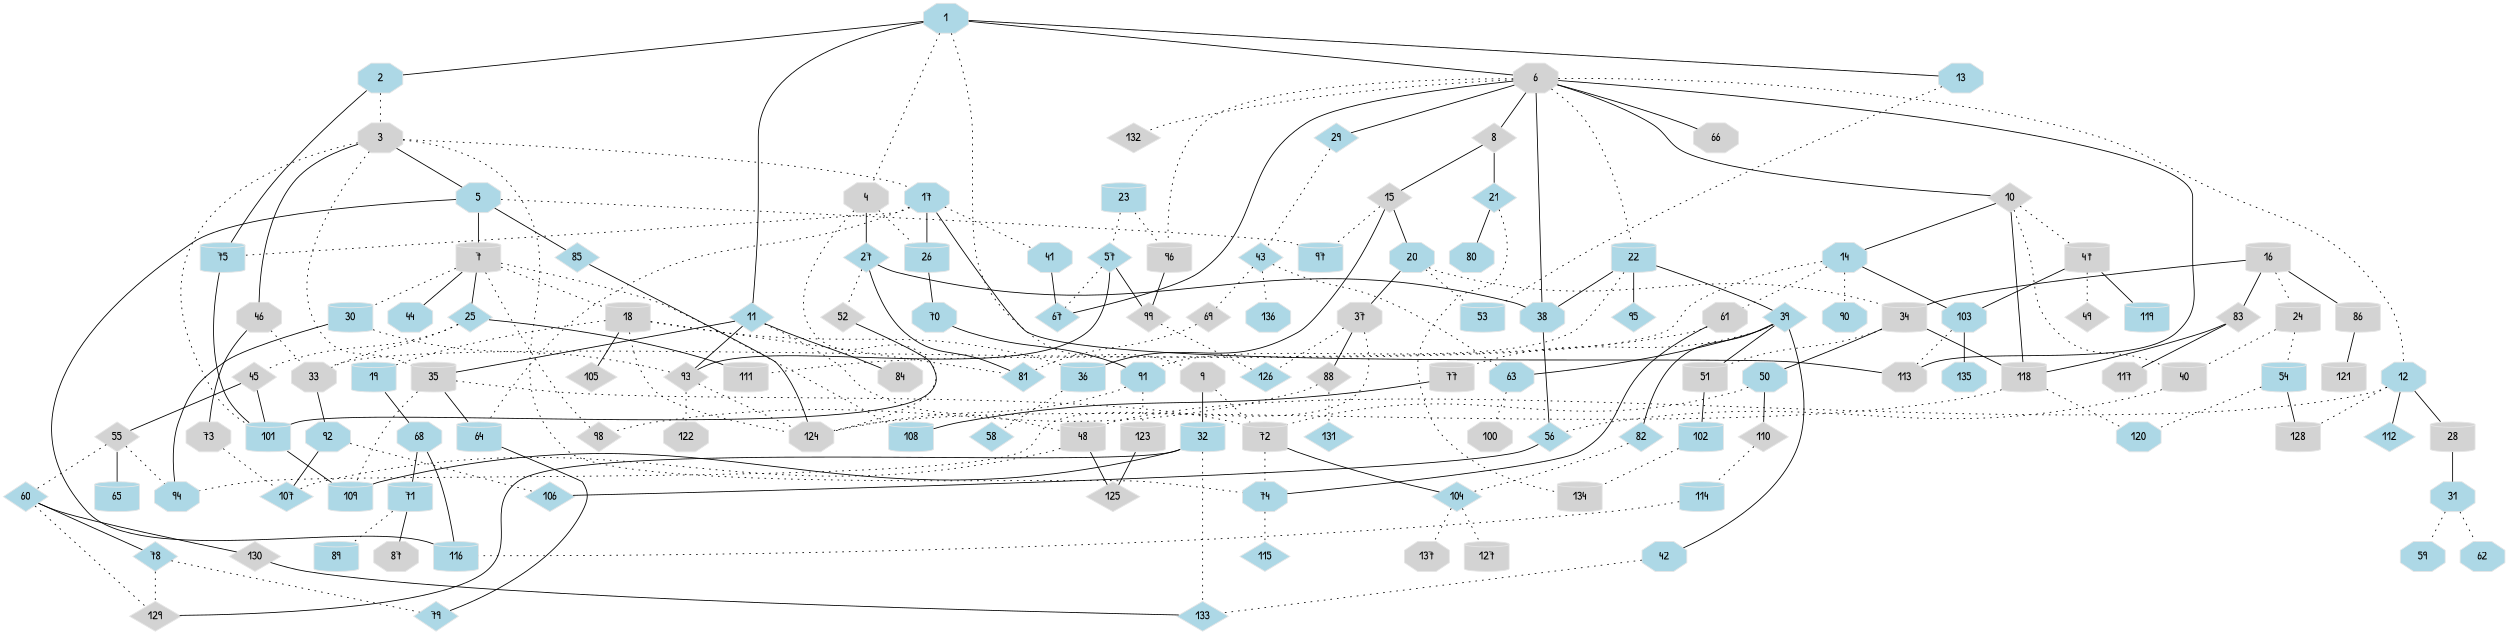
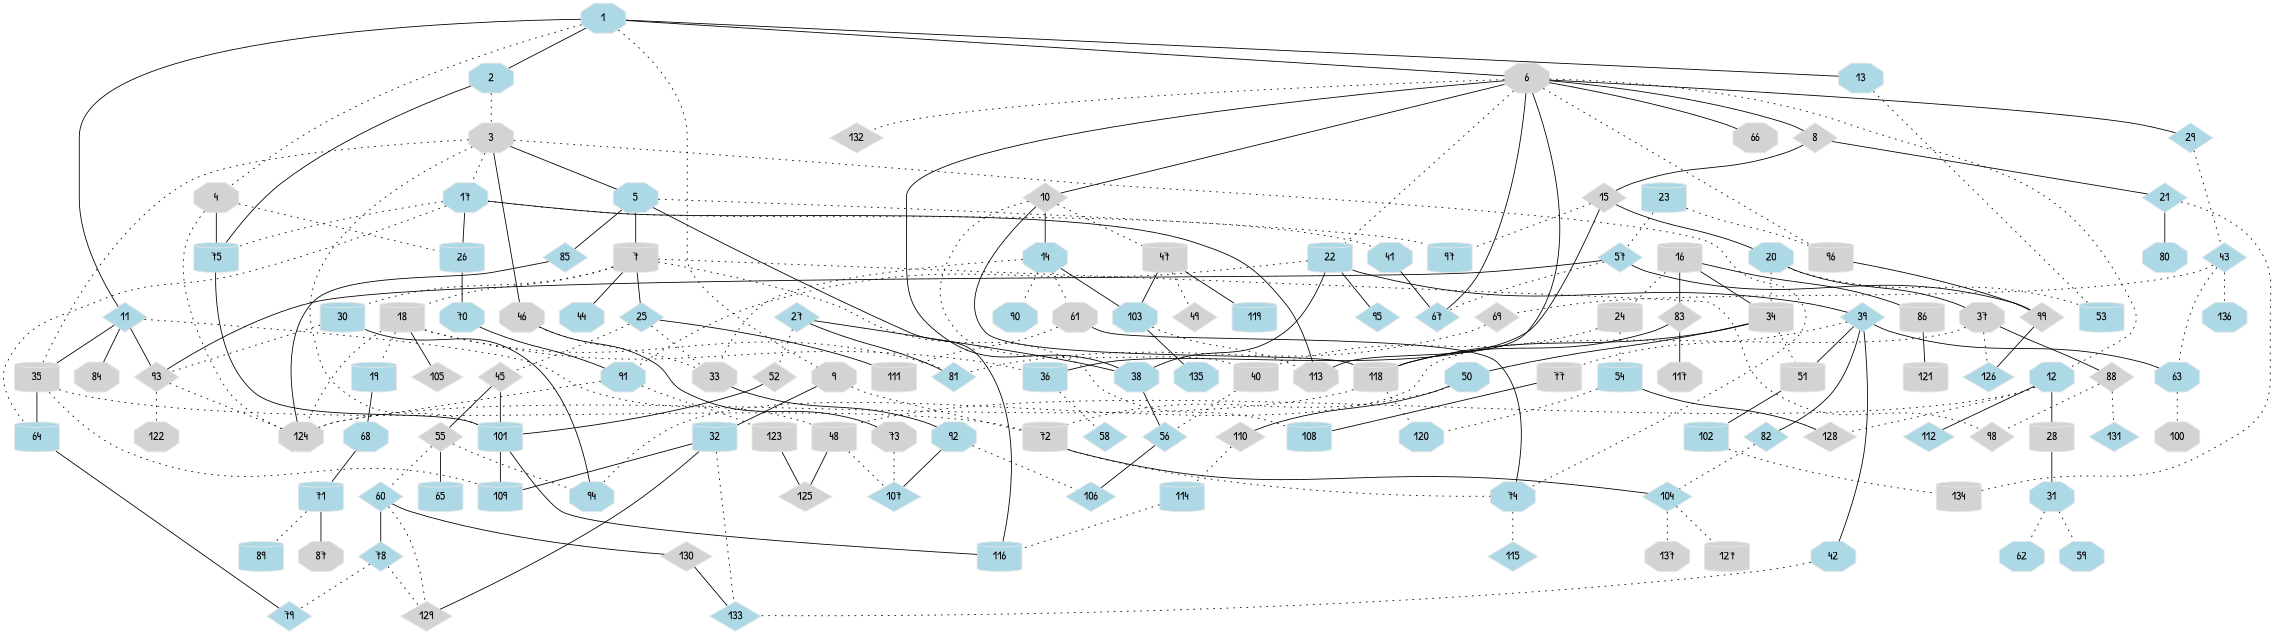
  graph {
    fontname="Patrick Hand"
    node [color=gray90 fillcolor=lightblue fontname="Patrick Hand" shape=octagon style=filled]
    edge [fontname="Patrick Hand" style=dotted]
    1
    2
    4 [fillcolor=lightgrey]
    6 [fillcolor=lightgrey]
    9 [fillcolor=lightgrey]
    11 [shape=diamond]
    13
    3 [fillcolor=lightgrey]
    75 [shape=cylinder]
    26 [shape=cylinder]
    27 [shape=diamond]
    124 [fillcolor=lightgrey]
    8 [fillcolor=lightgrey shape=diamond]
    10 [fillcolor=lightgrey shape=diamond]
    12
    22 [shape=cylinder]
    29 [shape=diamond]
    38
    66 [fillcolor=lightgrey]
    67 [shape=diamond]
    96 [fillcolor=lightgrey shape=cylinder]
    113 [fillcolor=lightgrey]
    132 [fillcolor=lightgrey shape=diamond]
    32 [shape=cylinder]
    72 [fillcolor=lightgrey shape=cylinder]
    35 [fillcolor=lightgrey shape=cylinder]
    48 [fillcolor=lightgrey shape=cylinder]
    84 [fillcolor=lightgrey]
    93 [fillcolor=lightgrey shape=diamond]
    53 [shape=cylinder]
    5
    17
    46 [fillcolor=lightgrey]
    74
    101 [shape=cylinder]
    7 [fillcolor=lightgrey shape=cylinder]
    85 [shape=diamond]
    97 [shape=cylinder]
    116 [shape=cylinder]
    41
    64 [shape=cylinder]
    109 [shape=cylinder]
    33 [fillcolor=lightgrey]
    73 [fillcolor=lightgrey]
    115 [shape=diamond]
    16 [fillcolor=lightgrey shape=cylinder]
    24 [fillcolor=lightgrey shape=cylinder]
    34 [fillcolor=lightgrey shape=cylinder]
    83 [fillcolor=lightgrey shape=diamond]
    86 [fillcolor=lightgrey shape=cylinder]
    70
    81 [shape=diamond]
    52 [fillcolor=lightgrey shape=diamond]
    18 [fillcolor=lightgrey shape=cylinder]
    25 [shape=diamond]
    30 [shape=cylinder]
    44
    98 [fillcolor=lightgrey shape=diamond]
    108 [shape=cylinder]
    15 [fillcolor=lightgrey shape=diamond]
    21 [shape=diamond]
    14
    40 [fillcolor=lightgrey shape=cylinder]
    47 [fillcolor=lightgrey shape=cylinder]
    118 [fillcolor=lightgrey shape=cylinder]
    28 [fillcolor=lightgrey shape=cylinder]
    112 [shape=diamond]
-   128 [fillcolor=lightgrey shape=cylinder]
+   128 [fillcolor=lightgrey shape=diamond]
    39 [shape=diamond]
    91
    95 [shape=diamond]
    43 [shape=diamond]
    56 [shape=diamond]
    99 [fillcolor=lightgrey shape=diamond]
    36 [shape=cylinder]
    19 [shape=cylinder]
    105 [fillcolor=lightgrey shape=diamond]
    45 [fillcolor=lightgrey shape=diamond]
    111 [fillcolor=lightgrey shape=cylinder]
    94
    20
    80
    134 [fillcolor=lightgrey shape=cylinder]
    129 [fillcolor=lightgrey shape=diamond]
    133 [shape=diamond]
    104 [shape=diamond]
    61 [fillcolor=lightgrey]
    90
    103
    49 [fillcolor=lightgrey shape=diamond]
    119 [shape=cylinder]
    120
    107 [shape=diamond]
    125 [fillcolor=lightgrey shape=diamond]
    122 [fillcolor=lightgrey]
    31
    92
    135
    37 [fillcolor=lightgrey]
    58 [shape=diamond]
    54 [shape=cylinder]
    50
    51 [fillcolor=lightgrey shape=cylinder]
    117 [fillcolor=lightgrey]
    121 [fillcolor=lightgrey shape=cylinder]
    23 [shape=cylinder]
    57 [shape=diamond]
    79 [shape=diamond]
    68
    71 [shape=cylinder]
    88 [fillcolor=lightgrey shape=diamond]
    126 [shape=diamond]
    42
    63
    77 [fillcolor=lightgrey shape=cylinder]
    82 [shape=diamond]
    123 [fillcolor=lightgrey shape=cylinder]
    55 [fillcolor=lightgrey shape=diamond]
    59
    62
    69 [fillcolor=lightgrey shape=diamond]
    136
    106 [shape=diamond]
    110 [fillcolor=lightgrey shape=diamond]
    102 [shape=cylinder]
    131 [shape=diamond]
    100 [fillcolor=lightgrey]
    60 [shape=diamond]
    65 [shape=cylinder]
    114 [shape=cylinder]
    78 [shape=diamond]
    130 [fillcolor=lightgrey shape=diamond]
    87 [fillcolor=lightgrey]
    89 [shape=cylinder]
    127 [fillcolor=lightgrey shape=cylinder]
    137 [fillcolor=lightgrey]
    1 -- 2 [style=solid]
    1 -- 4
    1 -- 6 [style=solid]
    1 -- 9
    1 -- 11 [style=solid]
    1 -- 13 [style=solid]
    2 -- 3
    2 -- 75 [style=solid]
    4 -- 26
-   4 -- 27 [style=solid]
+   4 -- 75 [style=solid]
    4 -- 124
    6 -- 8 [style=solid]
    6 -- 10 [style=solid]
    6 -- 12
    6 -- 22
    6 -- 29 [style=solid]
    6 -- 38 [style=solid]
    6 -- 66 [style=solid]
    6 -- 67 [style=solid]
    6 -- 96
    6 -- 113 [style=solid]
    6 -- 132
    9 -- 32 [style=solid]
    9 -- 72
    11 -- 35 [style=solid]
    11 -- 48
    11 -- 84 [style=solid]
    11 -- 93 [style=solid]
    13 -- 53
    3 -- 35
    3 -- 5 [style=solid]
    3 -- 17
    3 -- 46 [style=solid]
    3 -- 74
    3 -- 101
    75 -- 101 [style=solid]
    26 -- 70 [style=solid]
    27 -- 38 [style=solid]
    27 -- 81 [style=solid]
    27 -- 52
    8 -- 15 [style=solid]
    8 -- 21 [style=solid]
    10 -- 14 [style=solid]
    10 -- 40
    10 -- 47
    10 -- 118 [style=solid]
    12 -- 48
    12 -- 28 [style=solid]
    12 -- 112 [style=solid]
    12 -- 128
    22 -- 38 [style=solid]
    22 -- 39 [style=solid]
    22 -- 91
    22 -- 95 [style=solid]
    29 -- 43
    38 -- 56 [style=solid]
    96 -- 99 [style=solid]
    32 -- 109 [style=solid]
    32 -- 129 [style=solid]
    32 -- 133
    72 -- 74
    72 -- 104 [style=solid]
    35 -- 72
    35 -- 64 [style=solid]
    35 -- 109
    48 -- 107
    48 -- 125 [style=solid]
    93 -- 124
    93 -- 122
    5 -- 7 [style=solid]
    5 -- 85 [style=solid]
    5 -- 97
    5 -- 116 [style=solid]
    17 -- 75
    17 -- 26 [style=solid]
    17 -- 113 [style=solid]
    17 -- 41
    17 -- 64
    46 -- 33
    46 -- 73 [style=solid]
    74 -- 115
-   68 -- 116 [style=solid]
+   101 -- 116 [style=solid]
    101 -- 109 [style=solid]
    7 -- 18
    7 -- 25 [style=solid]
    7 -- 30
    7 -- 44 [style=solid]
    7 -- 98
    7 -- 108
    85 -- 124 [style=solid]
    41 -- 67 [style=solid]
    64 -- 79 [style=solid]
    33 -- 92 [style=solid]
    73 -- 107
    16 -- 24
    16 -- 34 [style=solid]
    16 -- 83 [style=solid]
    16 -- 86 [style=solid]
    24 -- 40
    24 -- 54
    34 -- 118 [style=solid]
    34 -- 50 [style=solid]
    34 -- 51
    83 -- 118 [style=solid]
    83 -- 117 [style=solid]
    86 -- 121 [style=solid]
    70 -- 91 [style=solid]
    52 -- 101 [style=solid]
    18 -- 124
    18 -- 81
    18 -- 36
    18 -- 19
    18 -- 105 [style=solid]
    25 -- 33
    25 -- 45
    25 -- 111 [style=solid]
    30 -- 93
    30 -- 94 [style=solid]
    15 -- 97
    15 -- 36 [style=solid]
    15 -- 20 [style=solid]
    21 -- 80 [style=solid]
    21 -- 134
    14 -- 33
    14 -- 61
    14 -- 90
    14 -- 103 [style=solid]
    40 -- 56
    47 -- 103 [style=solid]
    47 -- 49
    47 -- 119 [style=solid]
    118 -- 124
    118 -- 120
    28 -- 31 [style=solid]
    39 -- 51 [style=solid]
    39 -- 42 [style=solid]
    39 -- 63 [style=solid]
    39 -- 77
    39 -- 82 [style=solid]
    91 -- 124
    91 -- 123
    43 -- 63
    43 -- 69
    43 -- 136
    56 -- 106 [style=solid]
-   99 -- 126
+   99 -- 126 [style=solid]
    36 -- 58
    19 -- 68 [style=solid]
    45 -- 101 [style=solid]
    45 -- 55 [style=solid]
    20 -- 53
    20 -- 34
    20 -- 37 [style=solid]
    104 -- 127
    104 -- 137
    61 -- 74 [style=solid]
    61 -- 111
    103 -- 113
    103 -- 135 [style=solid]
    31 -- 59
    31 -- 62
    92 -- 107 [style=solid]
    92 -- 106
    37 -- 94
    37 -- 88 [style=solid]
    37 -- 126
    54 -- 128 [style=solid]
    54 -- 120
    50 -- 72
    50 -- 110 [style=solid]
    51 -- 102 [style=solid]
    23 -- 96
    23 -- 57
    57 -- 67
    57 -- 93 [style=solid]
    57 -- 99 [style=solid]
    68 -- 71 [style=solid]
    71 -- 87 [style=solid]
    71 -- 89
    88 -- 98
    88 -- 131
    42 -- 133
    63 -- 100
    77 -- 108 [style=solid]
    82 -- 104
    123 -- 125 [style=solid]
    55 -- 94
    55 -- 60
    55 -- 65 [style=solid]
    69 -- 81
    110 -- 114
    102 -- 134
    60 -- 129
    60 -- 78 [style=solid]
    60 -- 130 [style=solid]
    114 -- 116
    78 -- 129
    78 -- 79
    130 -- 133 [style=solid]
  }
